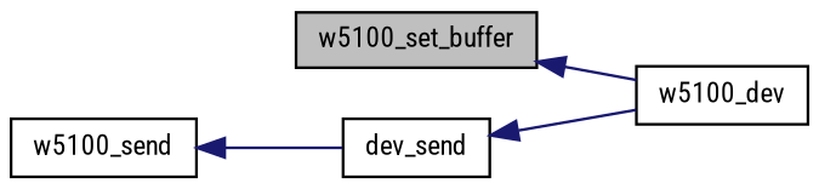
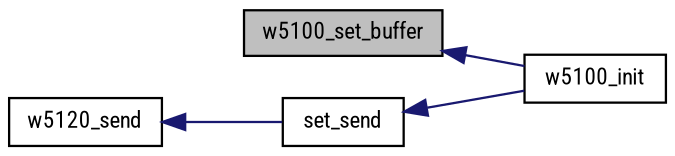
  digraph {
    fontname="Roboto Condensed"
    rankdir=LR
    node [color=black fillcolor=white fontname="Roboto Condensed" fontsize=10 shape=record style=filled]
    edge [color=midnightblue dir=back fontname="Roboto Condensed" fontsize=10 labelfontname=FreeSans labelfontsize=10 style=solid]
    n1 [fillcolor=grey75 fontcolor=black height=0.2 label=w5100_set_buffer width=0.4]
-   n2 [height=0.2 label=w5100_dev width=0.4]
-   n3 [height=0.2 label=w5100_send width=0.4]
-   n4 [height=0.2 label=dev_send width=0.4]
+   n2 [height=0.2 label=w5100_init width=0.4]
+   n3 [height=0.2 label=w5120_send width=0.4]
+   n4 [height=0.2 label=set_send width=0.4]
    n1 -> n2
    n3 -> n4
    n4 -> n2
  }
